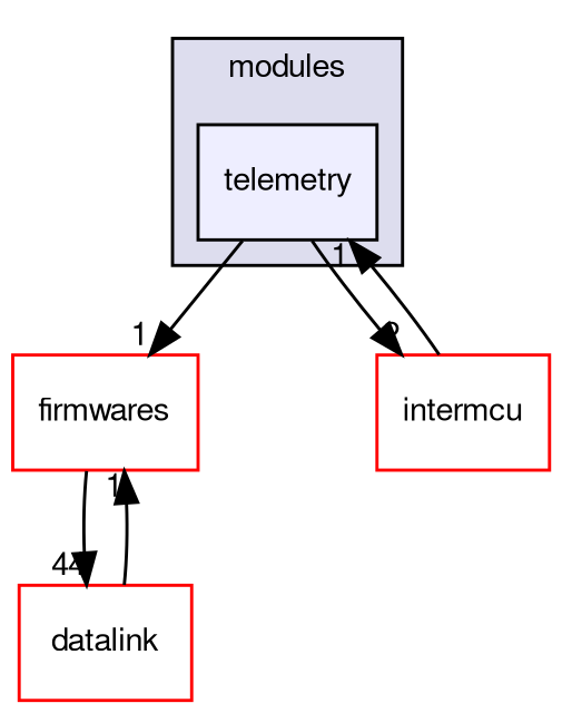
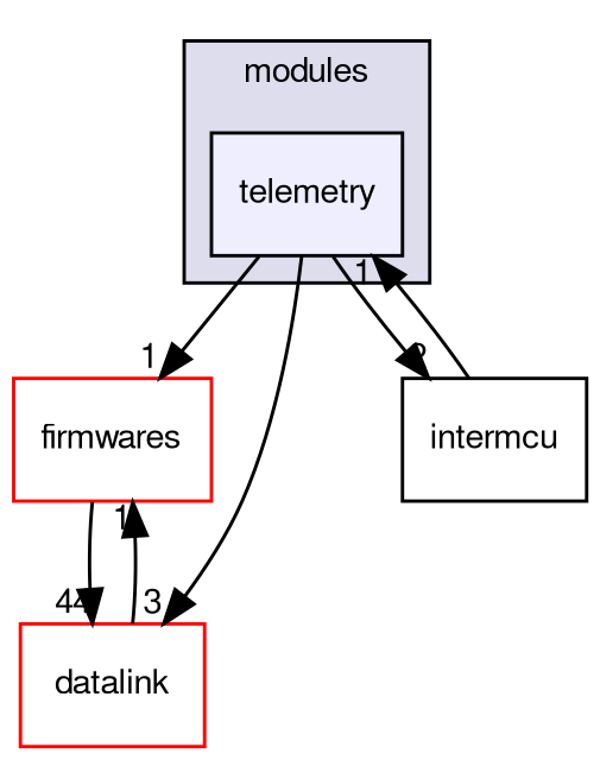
  digraph {
    compound=true
    node [fillcolor=white fontname=FreeSans fontsize=10 shape=box style=filled]
    edge [headlabel=1 labeldistance=1.5 labelfontname=FreeSans labelfontsize=10]
    n1 [fillcolor="#eeeeff" label=telemetry pencolor=black]
    n2 [color=red label=firmwares]
    n3 [color=red label=datalink]
-   n4 [label=intermcu color=red fillcolor="" style=""]
+   n4 [label=intermcu fillcolor="" style=""]
    subgraph cluster_1 {
      bgcolor="#ddddee"
      fontname=FreeSans
      fontsize=10
      label=modules
      pencolor=black
      n1
    }
    n1 -> n2
+   n1 -> n3 [headlabel=3]
    n1 -> n4 [headlabel=2]
    n2 -> n3 [headlabel=44]
    n3 -> n2
    n4 -> n1
  }
